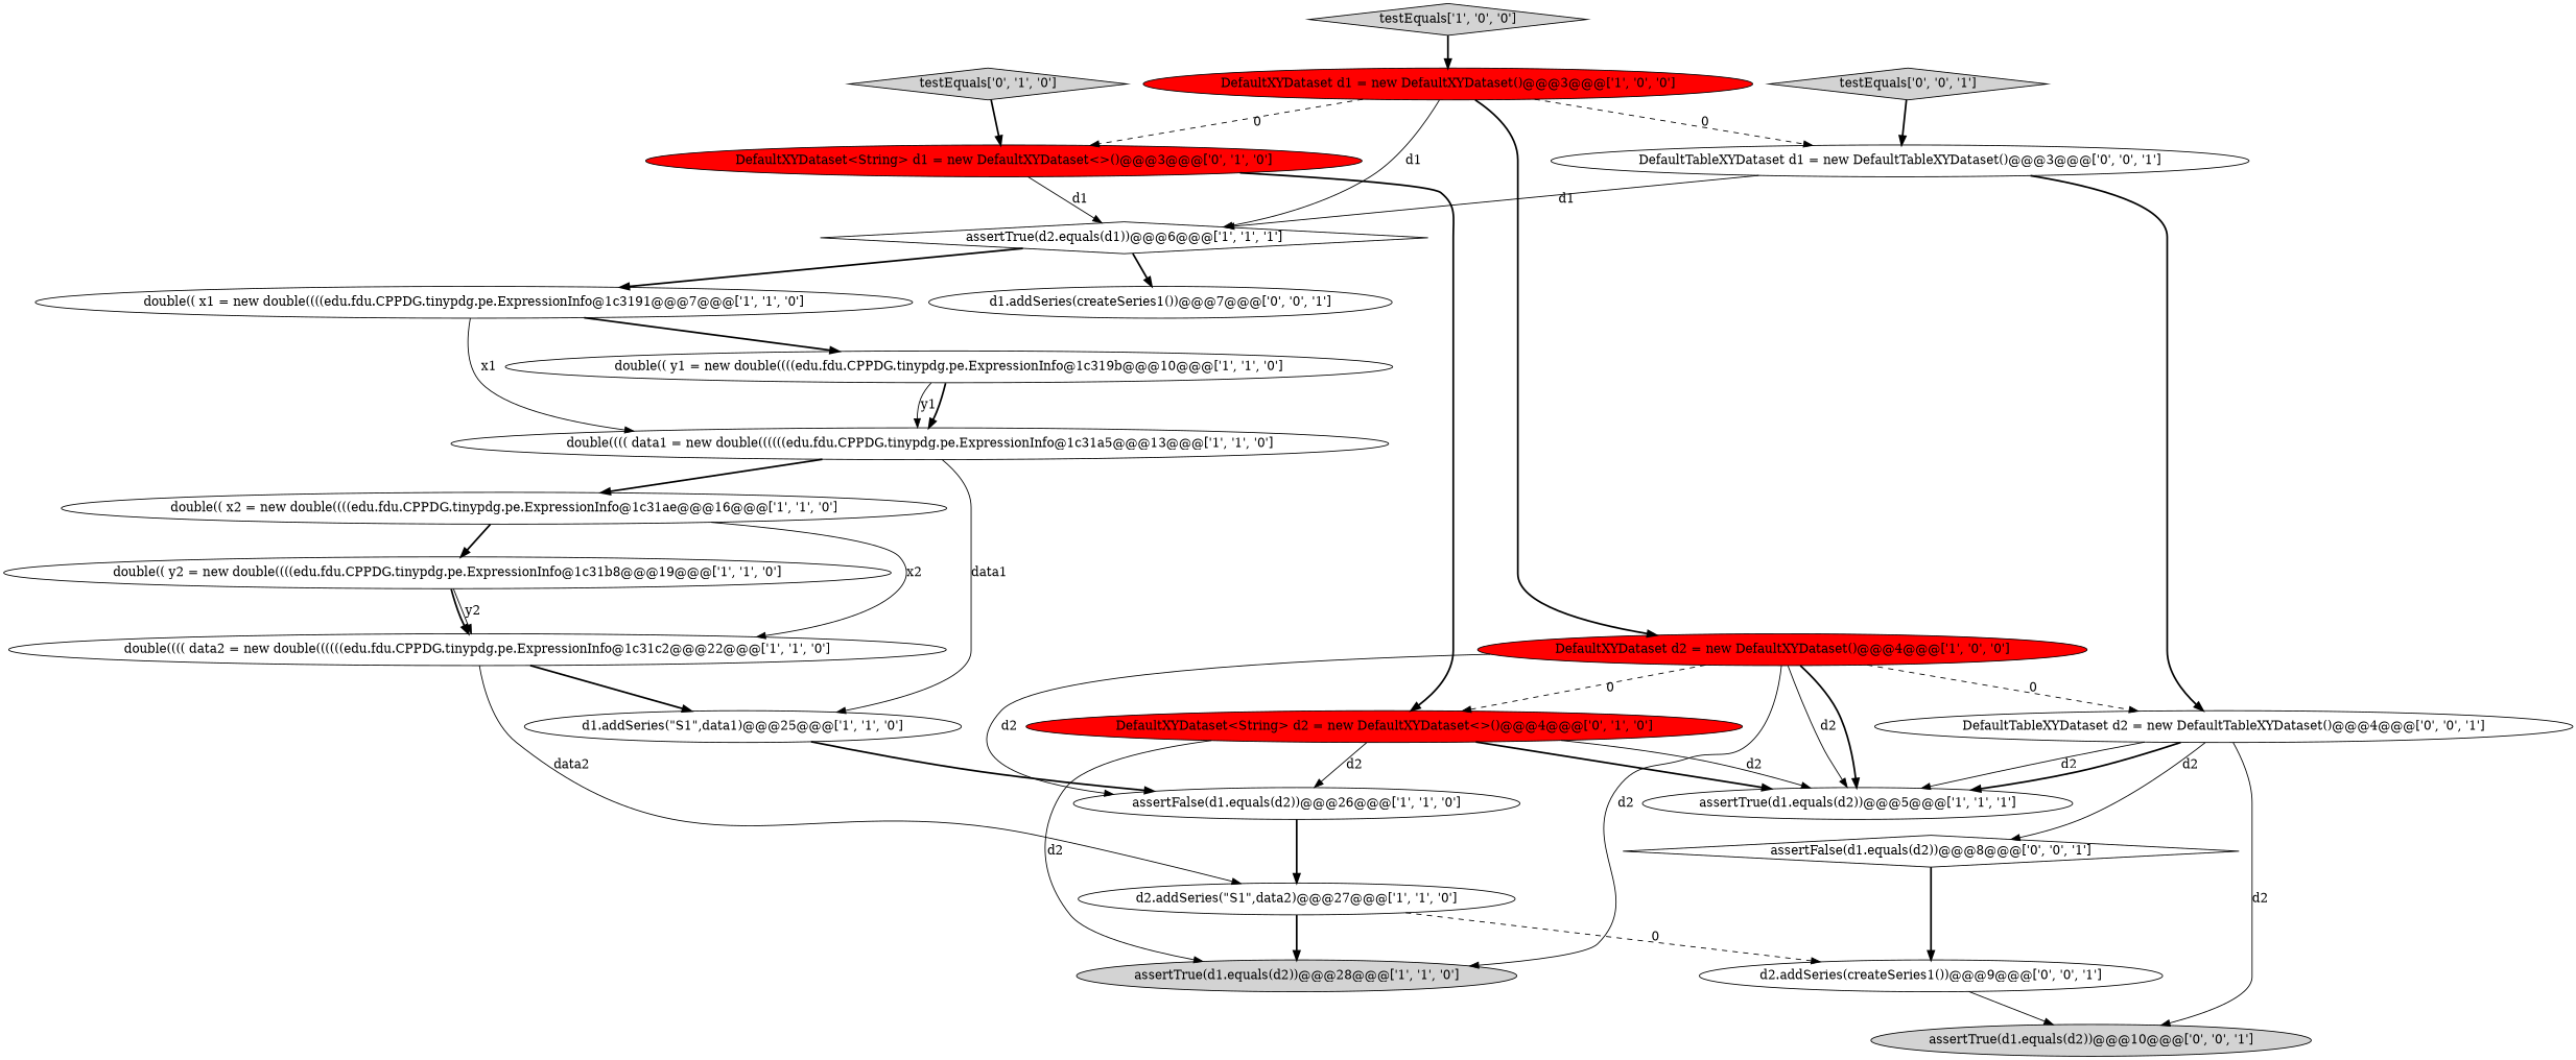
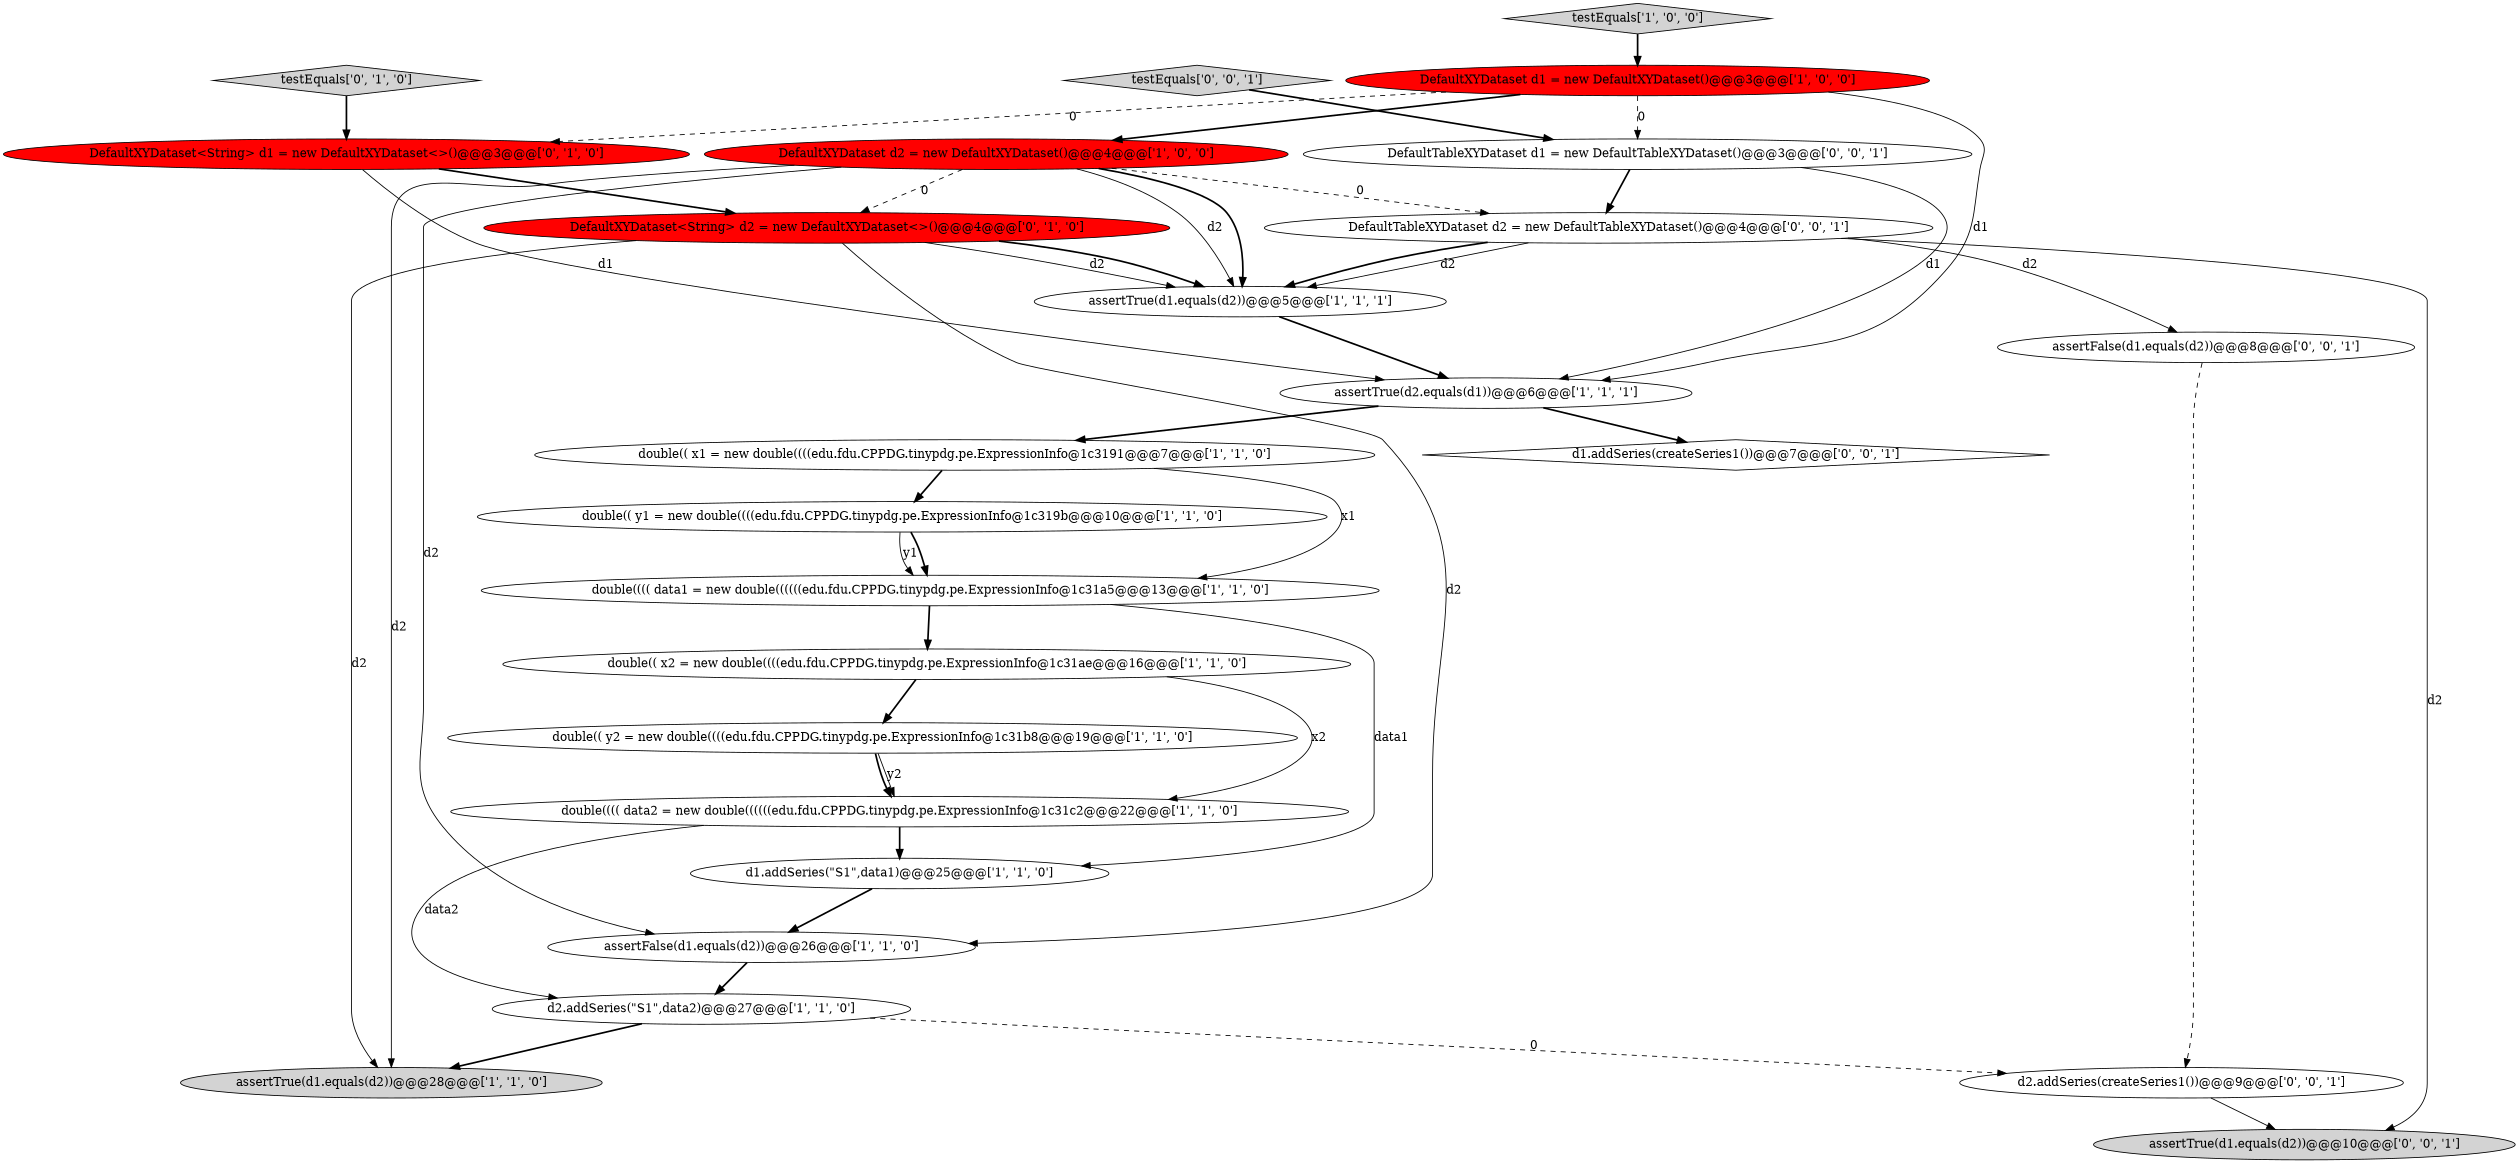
  digraph {
    node [fillcolor=white shape=ellipse style=filled]
    edge [style=bold]
    n1 [fillcolor=red label="DefaultXYDataset d2 = new DefaultXYDataset()@@@4@@@['1', '0', '0']"]
    n2 [label="assertFalse(d1.equals(d2))@@@26@@@['1', '1', '0']"]
    n3 [fillcolor=lightgray label="assertTrue(d1.equals(d2))@@@28@@@['1', '1', '0']"]
    n4 [fillcolor=red label="DefaultXYDataset<String> d2 = new DefaultXYDataset<>()@@@4@@@['0', '1', '0']"]
    n5 [label="DefaultTableXYDataset d2 = new DefaultTableXYDataset()@@@4@@@['0', '0', '1']"]
    n6 [label="assertTrue(d1.equals(d2))@@@5@@@['1', '1', '1']"]
    n7 [label="d2.addSeries(\"S1\",data2)@@@27@@@['1', '1', '0']"]
    n8 [fillcolor=lightgray label="assertTrue(d1.equals(d2))@@@10@@@['0', '0', '1']"]
-   n9 [label="assertFalse(d1.equals(d2))@@@8@@@['0', '0', '1']" shape=diamond]
-   n10 [label="assertTrue(d2.equals(d1))@@@6@@@['1', '1', '1']" shape=diamond]
+   n9 [label="assertFalse(d1.equals(d2))@@@8@@@['0', '0', '1']"]
+   n10 [label="assertTrue(d2.equals(d1))@@@6@@@['1', '1', '1']"]
    n11 [label="d2.addSeries(createSeries1())@@@9@@@['0', '0', '1']"]
    n12 [label="double(( y1 = new double((((edu.fdu.CPPDG.tinypdg.pe.ExpressionInfo@1c319b@@@10@@@['1', '1', '0']"]
    n13 [label="double(((( data1 = new double((((((edu.fdu.CPPDG.tinypdg.pe.ExpressionInfo@1c31a5@@@13@@@['1', '1', '0']"]
    n14 [label="d1.addSeries(\"S1\",data1)@@@25@@@['1', '1', '0']"]
    n15 [label="double(( x2 = new double((((edu.fdu.CPPDG.tinypdg.pe.ExpressionInfo@1c31ae@@@16@@@['1', '1', '0']"]
    n16 [label="DefaultTableXYDataset d1 = new DefaultTableXYDataset()@@@3@@@['0', '0', '1']"]
    n17 [label="double(( x1 = new double((((edu.fdu.CPPDG.tinypdg.pe.ExpressionInfo@1c3191@@@7@@@['1', '1', '0']"]
-   n18 [label="d1.addSeries(createSeries1())@@@7@@@['0', '0', '1']"]
+   n18 [label="d1.addSeries(createSeries1())@@@7@@@['0', '0', '1']" shape=diamond]
    n19 [label="double(((( data2 = new double((((((edu.fdu.CPPDG.tinypdg.pe.ExpressionInfo@1c31c2@@@22@@@['1', '1', '0']"]
    n20 [label="double(( y2 = new double((((edu.fdu.CPPDG.tinypdg.pe.ExpressionInfo@1c31b8@@@19@@@['1', '1', '0']"]
    n21 [fillcolor=lightgray label="testEquals['0', '0', '1']" shape=diamond]
    n22 [fillcolor=lightgray label="testEquals['1', '0', '0']" shape=diamond]
    n23 [fillcolor=red label="DefaultXYDataset d1 = new DefaultXYDataset()@@@3@@@['1', '0', '0']"]
    n24 [fillcolor=red label="DefaultXYDataset<String> d1 = new DefaultXYDataset<>()@@@3@@@['0', '1', '0']"]
    n25 [fillcolor=lightgray label="testEquals['0', '1', '0']" shape=diamond]
    n1 -> n2 [label=d2 style=solid]
    n1 -> n3 [label=d2 style=solid]
    n1 -> n4 [label=0 style=dashed]
    n1 -> n5 [label=0 style=dashed]
    n1 -> n6 [label=d2 style=solid]
    n1 -> n6
    n2 -> n7
    n4 -> n2 [label=d2 style=solid]
    n4 -> n3 [label=d2 style=solid]
    n4 -> n6 [label=d2 style=solid]
    n4 -> n6
    n5 -> n6 [label=d2 style=solid]
    n5 -> n6
    n5 -> n8 [label=d2 style=solid]
    n5 -> n9 [label=d2 style=solid]
+   n6 -> n10
    n7 -> n3
    n7 -> n11 [label=0 style=dashed]
-   n9 -> n11
+   n9 -> n11 [style=dashed]
    n10 -> n17
    n10 -> n18
    n11 -> n8 [style=solid]
    n12 -> n13 [label=y1 style=solid]
    n12 -> n13
    n13 -> n14 [label=data1 style=solid]
    n13 -> n15
    n14 -> n2
    n15 -> n19 [label=x2 style=solid]
    n15 -> n20
    n16 -> n5
    n16 -> n10 [label=d1 style=solid]
    n17 -> n12
    n17 -> n13 [label=x1 style=solid]
    n19 -> n7 [label=data2 style=solid]
    n19 -> n14
    n20 -> n19
    n20 -> n19 [label=y2 style=solid]
    n21 -> n16
    n22 -> n23
    n23 -> n1
    n23 -> n10 [label=d1 style=solid]
    n23 -> n16 [label=0 style=dashed]
    n23 -> n24 [label=0 style=dashed]
    n24 -> n4
    n24 -> n10 [label=d1 style=solid]
    n25 -> n24
  }
